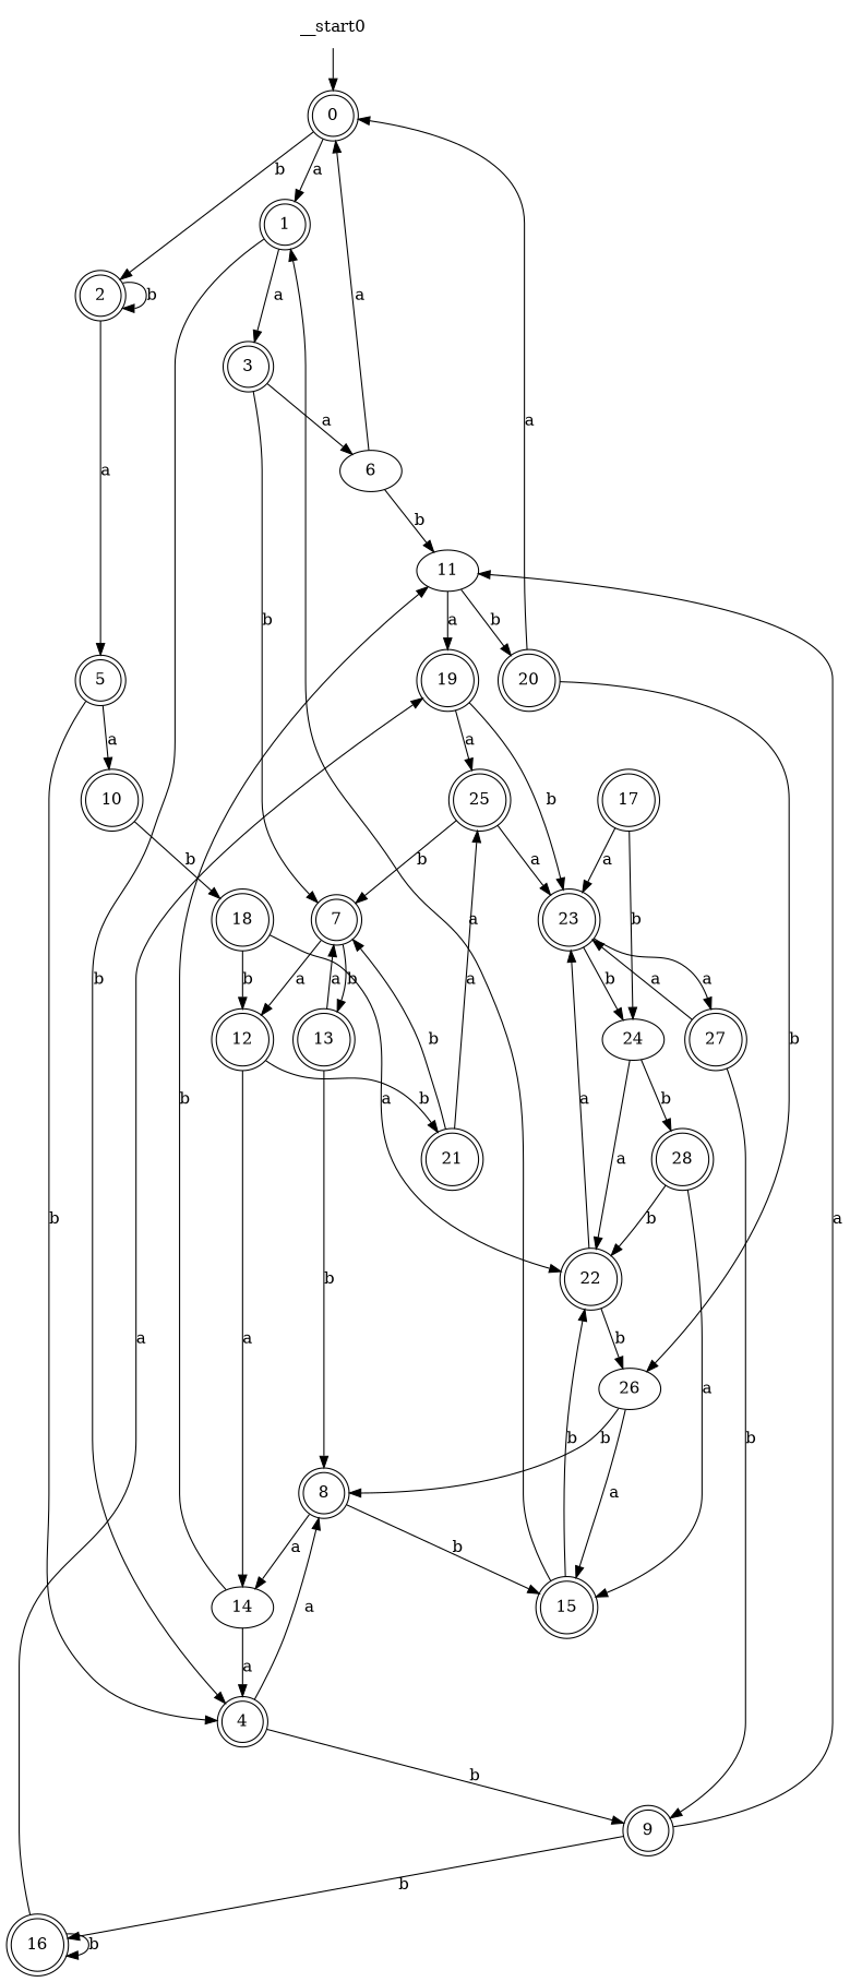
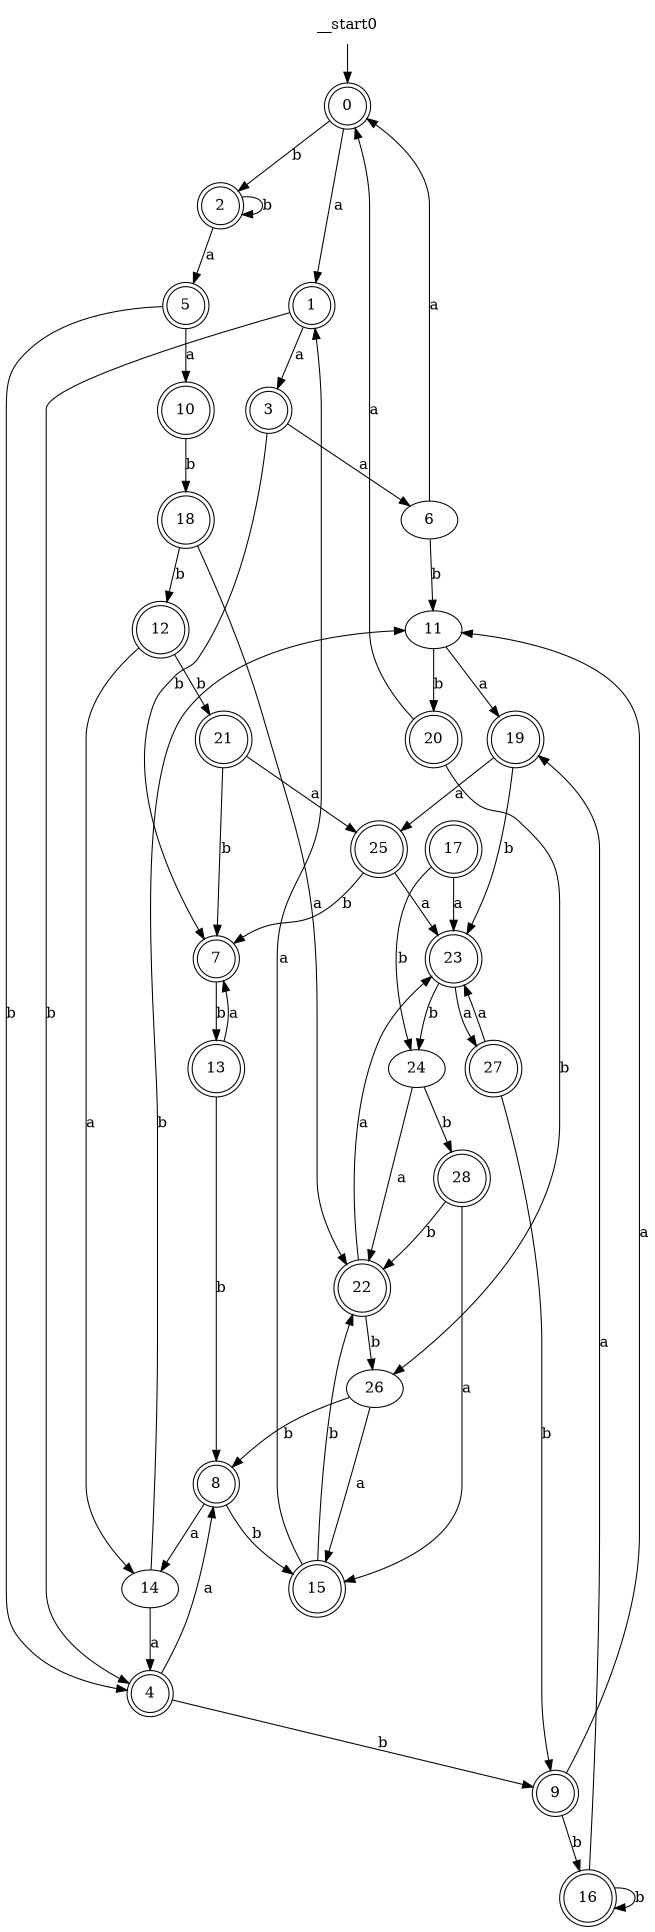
  digraph {
    node [shape=doublecircle]
    __start0 [shape=none]
    0
    1
    2
    3
    4
    5
    6 [shape=""]
    7
    8
    9
    10
    11 [shape=""]
    12
    13
    14 [shape=""]
    15
    16
    18
    19
    20
    21
    22
    17
    23
    24 [shape=""]
    25
    26 [shape=""]
    27
    28
    __start0 -> 0
    0 -> 1 [label=a]
    0 -> 2 [label=b]
    1 -> 3 [label=a]
    1 -> 4 [label=b]
    2 -> 2 [label=b]
    2 -> 5 [label=a]
    3 -> 6 [label=a]
    3 -> 7 [label=b]
    4 -> 8 [label=a]
    4 -> 9 [label=b]
    5 -> 4 [label=b]
    5 -> 10 [label=a]
    6 -> 0 [label=a]
    6 -> 11 [label=b]
-   7 -> 12 [label=a]
    7 -> 13 [label=b]
    8 -> 14 [label=a]
    8 -> 15 [label=b]
    9 -> 11 [label=a]
    9 -> 16 [label=b]
    10 -> 18 [label=b]
    11 -> 19 [label=a]
    11 -> 20 [label=b]
    12 -> 14 [label=a]
    12 -> 21 [label=b]
    13 -> 7 [label=a]
    13 -> 8 [label=b]
    14 -> 4 [label=a]
    14 -> 11 [label=b]
    15 -> 1 [label=a]
    15 -> 22 [label=b]
    16 -> 16 [label=b]
    16 -> 19 [label=a]
    18 -> 12 [label=b]
    18 -> 22 [label=a]
    19 -> 23 [label=b]
    19 -> 25 [label=a]
    20 -> 0 [label=a]
    20 -> 26 [label=b]
    21 -> 7 [label=b]
    21 -> 25 [label=a]
    22 -> 23 [label=a]
    22 -> 26 [label=b]
    17 -> 23 [label=a]
    17 -> 24 [label=b]
    23 -> 24 [label=b]
    23 -> 27 [label=a]
    24 -> 22 [label=a]
    24 -> 28 [label=b]
    25 -> 7 [label=b]
    25 -> 23 [label=a]
    26 -> 8 [label=b]
    26 -> 15 [label=a]
    27 -> 9 [label=b]
    27 -> 23 [label=a]
    28 -> 15 [label=a]
    28 -> 22 [label=b]
  }
